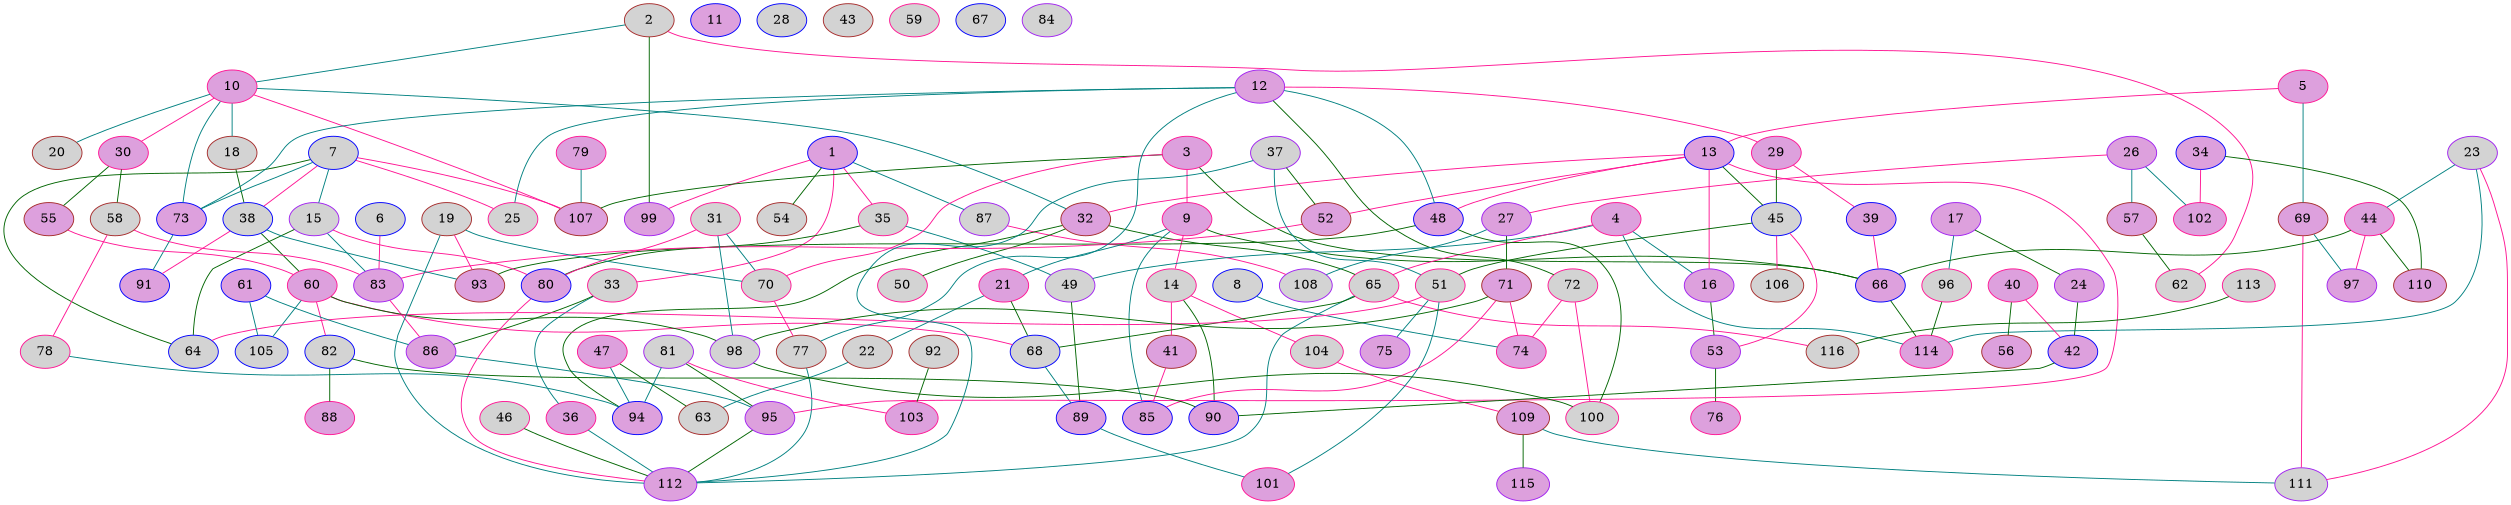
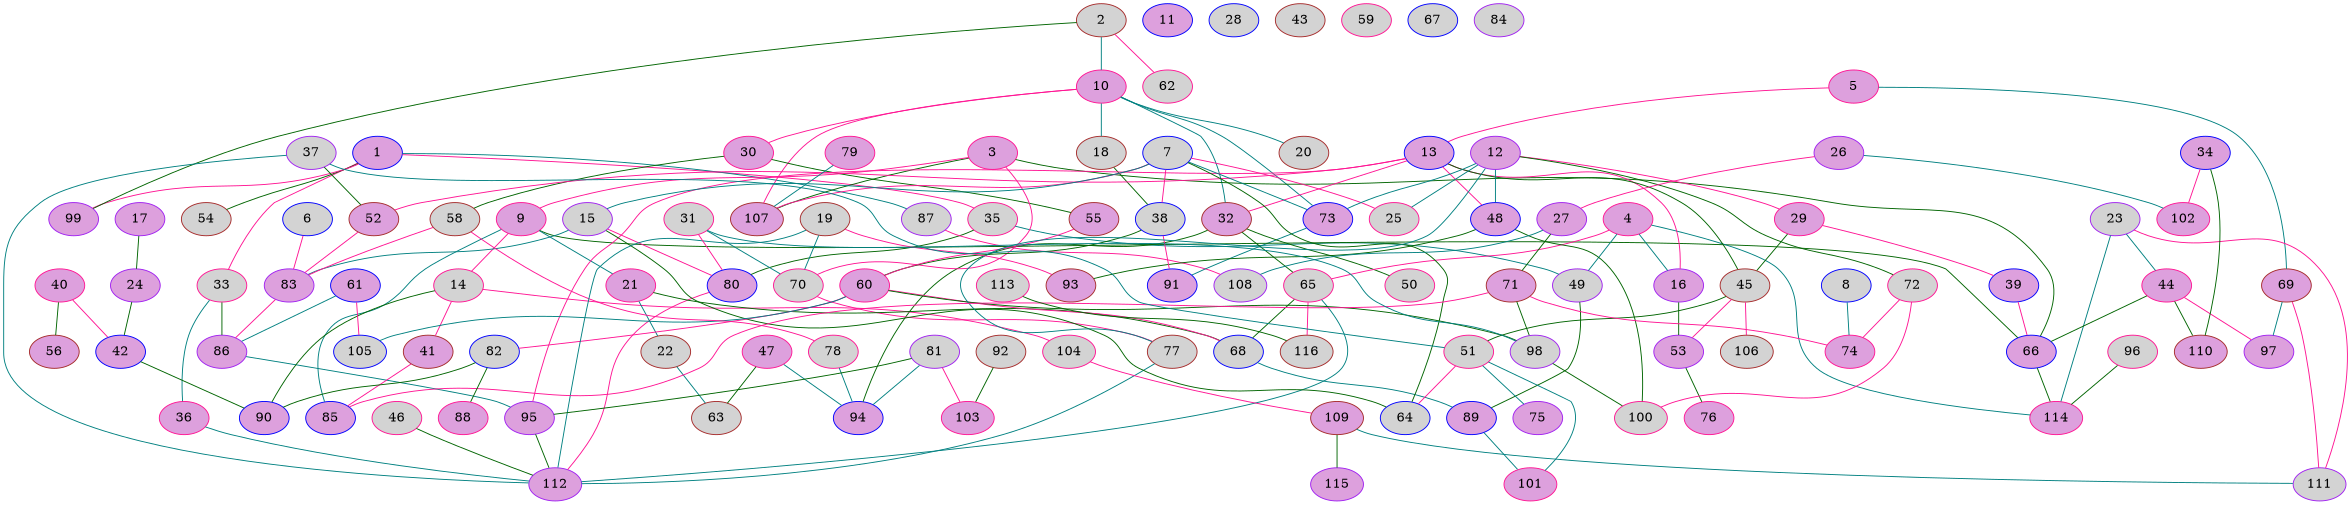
  graph {
    node [color=deeppink fillcolor=plum style=filled]
    edge [color=deeppink]
    1 [color=blue]
    33 [fillcolor=lightgrey]
    35 [fillcolor=lightgrey]
    54 [color=brown fillcolor=lightgrey]
    87 [color=purple fillcolor=lightgrey]
    99 [color=purple]
    36
    86 [color=purple]
    49 [color=purple fillcolor=lightgrey]
    80 [color=blue]
    108 [color=purple fillcolor=lightgrey]
    2 [color=brown fillcolor=lightgrey]
    10
    62 [fillcolor=lightgrey]
    107 [color=brown]
    73 [color=blue]
    18 [color=brown fillcolor=lightgrey]
    20 [color=brown fillcolor=lightgrey]
    30
    32 [color=brown]
    3
    9
    66 [color=blue]
    70 [fillcolor=lightgrey]
    14 [fillcolor=lightgrey]
    21
    85 [color=blue]
    114
    77 [color=brown fillcolor=lightgrey]
    16 [color=purple]
    4
    65 [fillcolor=lightgrey]
    53 [color=purple]
    89 [color=blue]
    112 [color=purple]
    68 [color=blue fillcolor=lightgrey]
    116 [color=brown fillcolor=lightgrey]
    13 [color=blue]
    5
    69 [color=brown]
    48 [color=blue]
-   45 [color=blue fillcolor=lightgrey]
+   45 [color=brown fillcolor=lightgrey]
    52 [color=brown]
    95 [color=purple]
    111 [color=purple fillcolor=lightgrey]
    97 [color=purple]
    6 [color=blue fillcolor=lightgrey]
    83 [color=purple]
    7 [color=blue fillcolor=lightgrey]
    15 [color=purple fillcolor=lightgrey]
    25 [fillcolor=lightgrey]
    38 [color=blue fillcolor=lightgrey]
    64 [color=blue fillcolor=lightgrey]
    93 [color=brown]
    60
    91 [color=blue]
    8 [color=blue fillcolor=lightgrey]
    74
    41 [color=brown]
    90 [color=blue]
    104 [fillcolor=lightgrey]
    22 [color=brown fillcolor=lightgrey]
    55 [color=brown]
    58 [color=brown fillcolor=lightgrey]
    50 [fillcolor=lightgrey]
    94 [color=blue]
    11 [color=blue]
    12 [color=purple]
    29
    72 [fillcolor=lightgrey]
    39 [color=blue]
    100 [fillcolor=lightgrey]
    51 [fillcolor=lightgrey]
    106 [color=brown fillcolor=lightgrey]
    109 [color=brown]
    76
    17 [color=purple]
    24 [color=purple]
    96 [fillcolor=lightgrey]
    42 [color=blue]
    19 [color=brown fillcolor=lightgrey]
    63 [color=brown fillcolor=lightgrey]
    23 [color=purple fillcolor=lightgrey]
    44
    110 [color=brown]
    26 [color=purple]
    27 [color=purple]
-   57 [color=brown]
    102
    71 [color=brown]
    98 [color=purple fillcolor=lightgrey]
    28 [color=blue fillcolor=lightgrey]
    78 [fillcolor=lightgrey]
    31 [fillcolor=lightgrey]
    34 [color=blue]
    37 [color=purple fillcolor=lightgrey]
    75 [color=purple]
    101
    82 [color=blue fillcolor=lightgrey]
    105 [color=blue fillcolor=lightgrey]
    40
    56 [color=brown]
    43 [color=brown fillcolor=lightgrey]
    46 [fillcolor=lightgrey]
    47
    59 [fillcolor=lightgrey]
    88
    61 [color=blue]
    67 [color=blue fillcolor=lightgrey]
    79
    81 [color=purple fillcolor=lightgrey]
    103
    84 [color=purple fillcolor=lightgrey]
    92 [color=brown fillcolor=lightgrey]
    115 [color=purple]
    113 [fillcolor=lightgrey]
    1 -- 33
    1 -- 35
    1 -- 54 [color=darkgreen]
    1 -- 87 [color=teal]
    1 -- 99
    33 -- 36 [color=teal]
    33 -- 86 [color=darkgreen]
    35 -- 49 [color=teal]
    35 -- 80 [color=darkgreen]
    87 -- 108
    36 -- 112 [color=teal]
    86 -- 95 [color=teal]
    49 -- 89 [color=darkgreen]
    80 -- 112
    2 -- 99 [color=darkgreen]
    2 -- 10 [color=teal]
    2 -- 62
    10 -- 107
    10 -- 73 [color=teal]
    10 -- 18 [color=teal]
    10 -- 20 [color=teal]
    10 -- 30
    10 -- 32 [color=teal]
    73 -- 91 [color=teal]
    18 -- 38 [color=darkgreen]
    30 -- 55 [color=darkgreen]
    30 -- 58 [color=darkgreen]
    32 -- 65 [color=darkgreen]
    32 -- 50 [color=darkgreen]
    32 -- 94 [color=darkgreen]
    3 -- 107 [color=darkgreen]
    3 -- 9
    3 -- 66 [color=darkgreen]
    3 -- 70
    9 -- 66 [color=darkgreen]
    9 -- 14
    9 -- 21 [color=teal]
    9 -- 85 [color=teal]
    66 -- 114 [color=darkgreen]
    70 -- 77
    14 -- 41
    14 -- 90 [color=darkgreen]
    14 -- 104
    21 -- 68 [color=darkgreen]
    21 -- 22 [color=teal]
    77 -- 112 [color=teal]
    16 -- 53 [color=darkgreen]
    4 -- 49 [color=teal]
    4 -- 114 [color=teal]
    4 -- 16 [color=teal]
    4 -- 65
    65 -- 112 [color=teal]
    65 -- 68 [color=darkgreen]
    65 -- 116
    53 -- 76 [color=darkgreen]
    89 -- 101 [color=teal]
    68 -- 89 [color=teal]
    13 -- 32
    13 -- 16
    13 -- 48
    13 -- 45 [color=darkgreen]
    13 -- 52
    13 -- 95
    5 -- 13
    5 -- 69 [color=teal]
    69 -- 111
    69 -- 97 [color=teal]
    48 -- 93 [color=darkgreen]
    48 -- 100 [color=darkgreen]
    45 -- 53
    45 -- 51 [color=darkgreen]
    45 -- 106
    52 -- 83
    95 -- 112 [color=darkgreen]
    6 -- 83
    83 -- 86
    7 -- 107
    7 -- 73 [color=teal]
    7 -- 15 [color=teal]
    7 -- 25
    7 -- 38
    7 -- 64 [color=darkgreen]
    15 -- 80
    15 -- 83 [color=teal]
    15 -- 64 [color=darkgreen]
-   38 -- 93 [color=teal]
    38 -- 60 [color=darkgreen]
    38 -- 91
    60 -- 68
    60 -- 98 [color=darkgreen]
    60 -- 82
    60 -- 105 [color=teal]
    8 -- 74 [color=teal]
    41 -- 85
    104 -- 109
    22 -- 63 [color=teal]
    55 -- 60
    58 -- 83
    58 -- 78
    12 -- 73 [color=teal]
    12 -- 77 [color=teal]
    12 -- 48 [color=teal]
    12 -- 25 [color=teal]
    12 -- 29
    12 -- 72 [color=darkgreen]
    29 -- 45 [color=darkgreen]
    29 -- 39
    72 -- 74
    72 -- 100
    39 -- 66
    51 -- 64
    51 -- 75 [color=teal]
    51 -- 101 [color=teal]
    109 -- 111 [color=teal]
    109 -- 115 [color=darkgreen]
    17 -- 24 [color=darkgreen]
-   17 -- 96 [color=teal]
    24 -- 42 [color=darkgreen]
    96 -- 114 [color=darkgreen]
    42 -- 90 [color=darkgreen]
    19 -- 70 [color=teal]
    19 -- 112 [color=teal]
    19 -- 93
    23 -- 114 [color=teal]
    23 -- 111
    23 -- 44 [color=teal]
    44 -- 66 [color=darkgreen]
    44 -- 97
    44 -- 110 [color=darkgreen]
    26 -- 27
-   26 -- 57 [color=teal]
    26 -- 102 [color=teal]
    27 -- 108 [color=teal]
    27 -- 71 [color=darkgreen]
-   57 -- 62 [color=darkgreen]
    71 -- 85
    71 -- 74
    71 -- 98 [color=darkgreen]
    98 -- 100 [color=darkgreen]
    78 -- 94 [color=teal]
    31 -- 80
    31 -- 70 [color=teal]
    31 -- 98 [color=teal]
    34 -- 110 [color=darkgreen]
    34 -- 102
    37 -- 112 [color=teal]
    37 -- 52 [color=darkgreen]
    37 -- 51 [color=teal]
    82 -- 90 [color=darkgreen]
    82 -- 88 [color=darkgreen]
    40 -- 42
    40 -- 56 [color=darkgreen]
    46 -- 112 [color=darkgreen]
    47 -- 94 [color=teal]
    47 -- 63 [color=darkgreen]
    61 -- 86 [color=teal]
-   61 -- 105 [color=teal]
+   61 -- 105
    79 -- 107 [color=teal]
    81 -- 95 [color=darkgreen]
    81 -- 94 [color=teal]
    81 -- 103
    92 -- 103 [color=darkgreen]
    113 -- 116 [color=darkgreen]
  }
